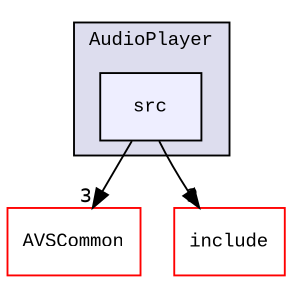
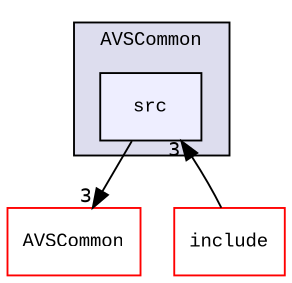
  digraph {
    compound=true
    fontname="Liberation Mono"
    node [fillcolor=white fontname="Liberation Mono" fontsize=10 shape=box style=filled color=red]
    edge [fontname="Liberation Mono" headlabel=3 labeldistance=1.5 labelfontname=Helvetica labelfontsize=10]
    n1 [fillcolor="#eeeeff" label=src pencolor=black color=""]
    n2 [label=AVSCommon]
    n3 [label=include]
    subgraph cluster_1 {
      bgcolor="#ddddee"
      fontsize=10
-     label=AudioPlayer
+     label=AVSCommon
      pencolor=black
      n1
    }
    n1 -> n2
-   n1 -> n3
+   n3 -> n1
  }
